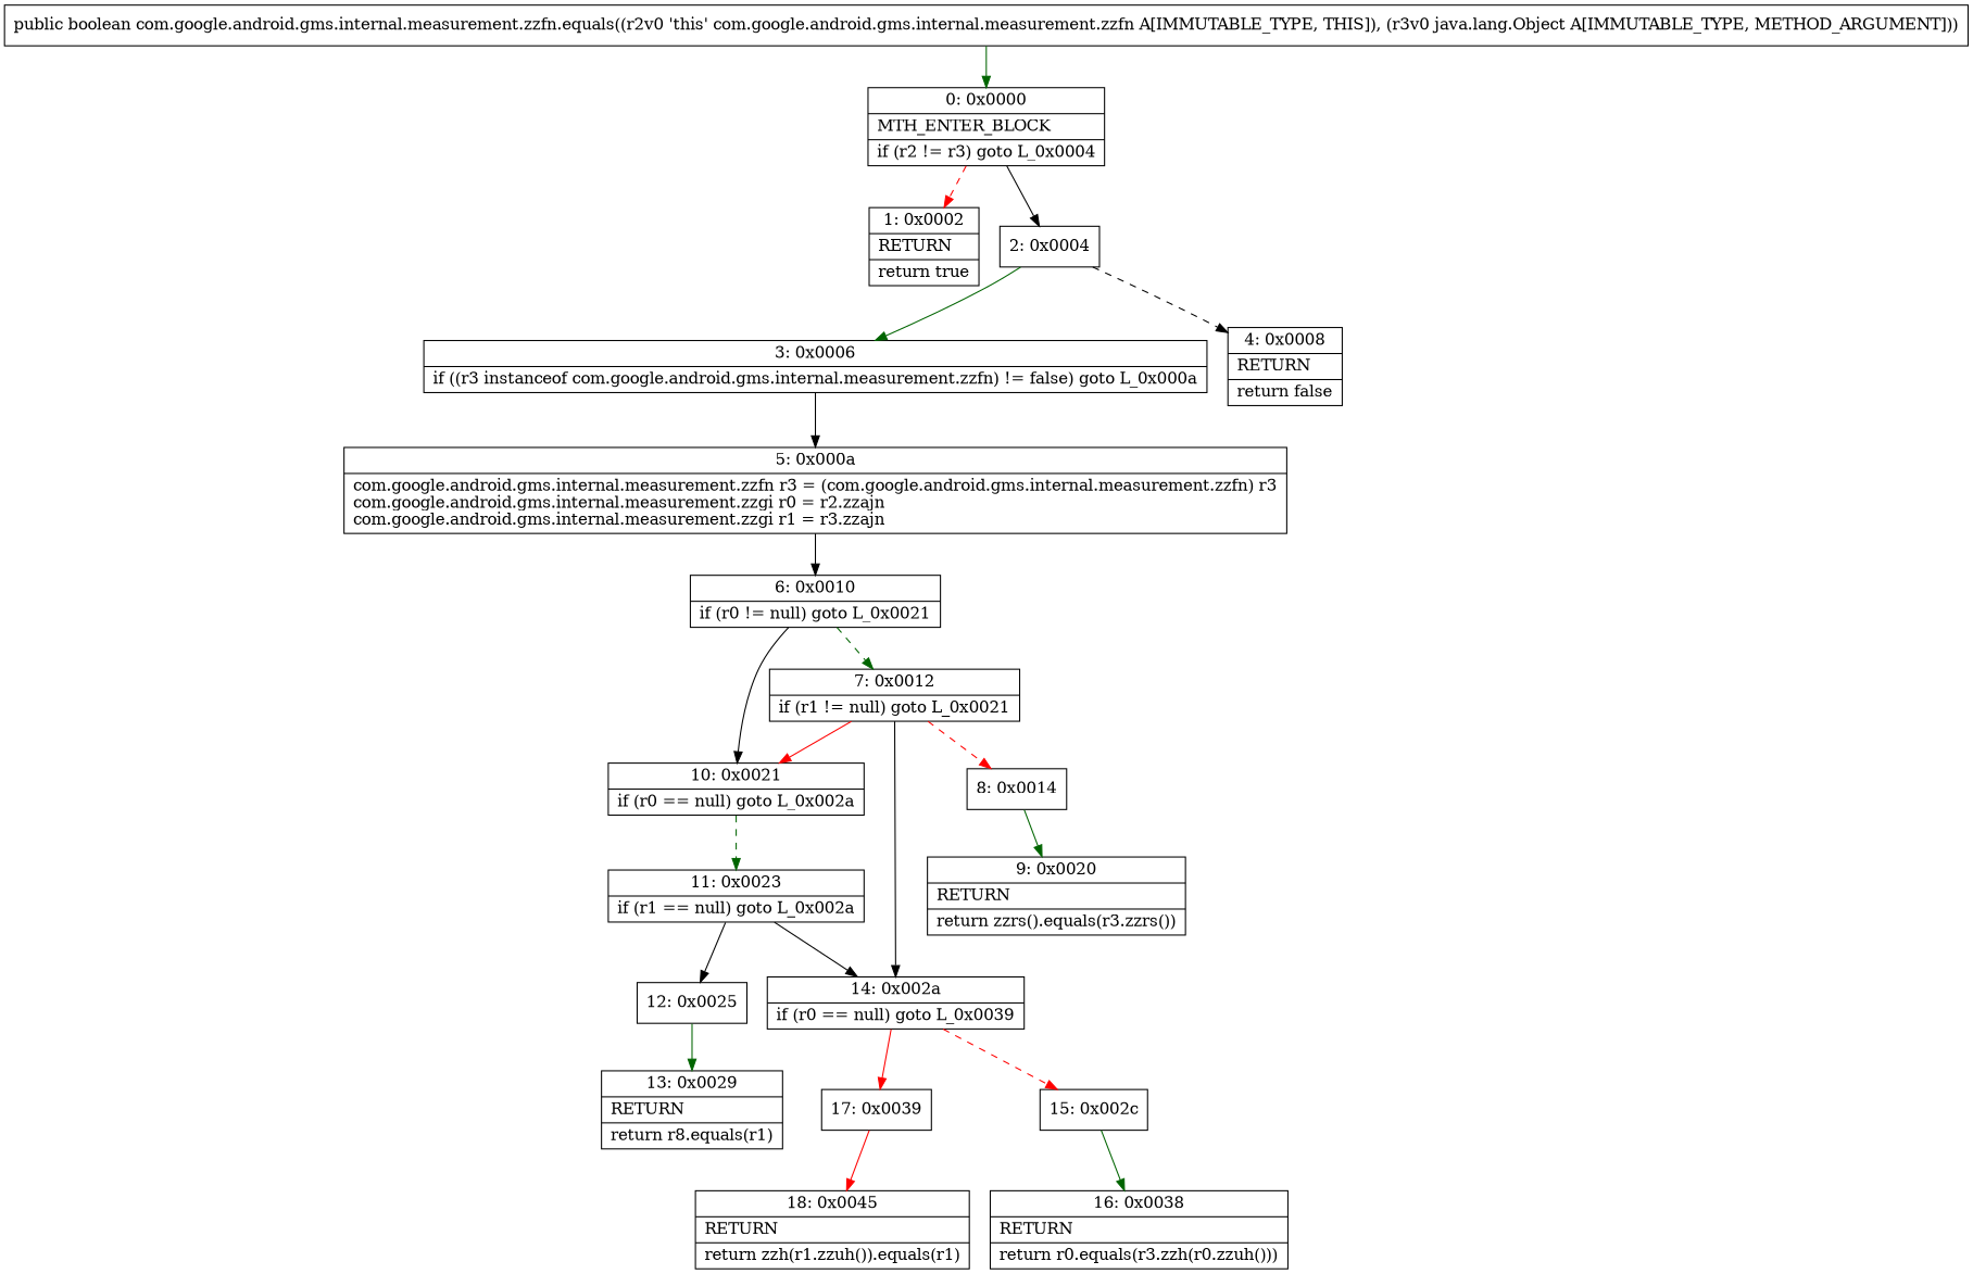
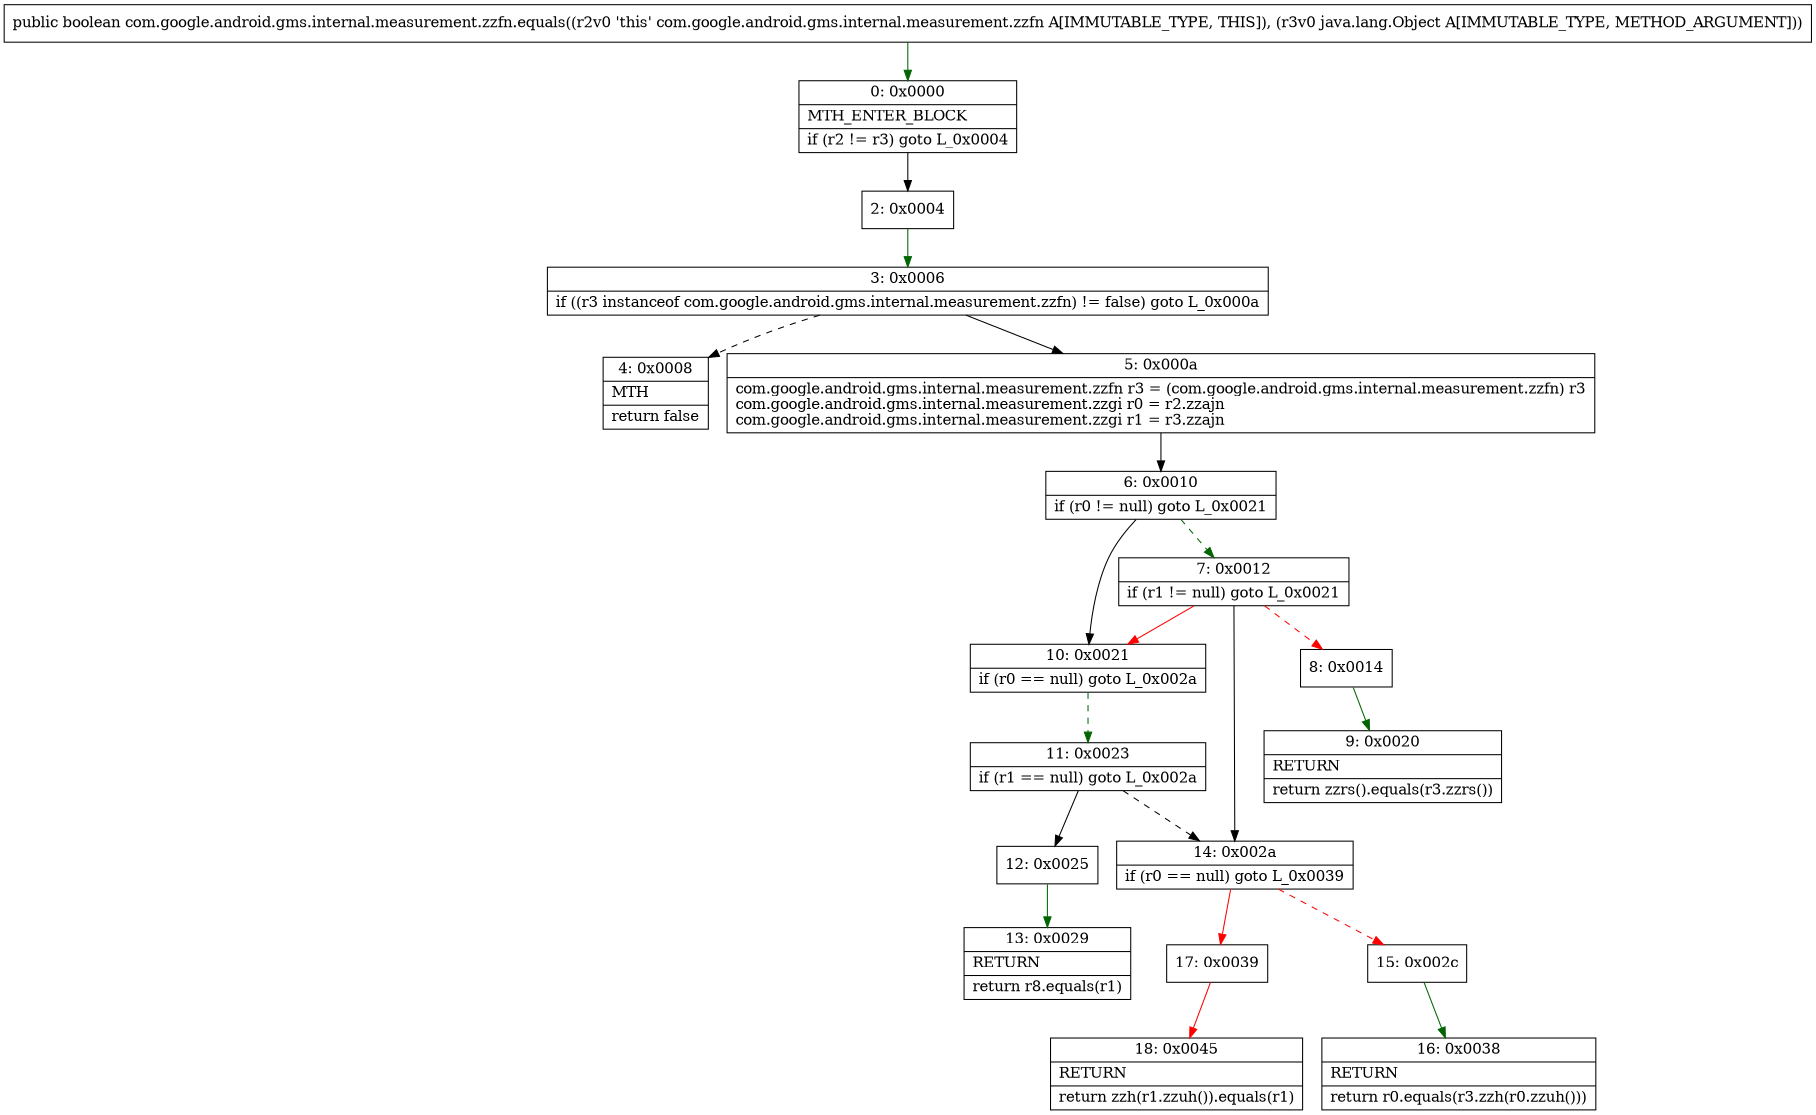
  digraph {
    node [shape=record]
    edge [color=black]
    n1 [label="{0\:\ 0x0000|MTH_ENTER_BLOCK\l|if (r2 != r3) goto L_0x0004\l}"]
-   n2 [label="{1\:\ 0x0002|RETURN\l|return true\l}"]
    n3 [label="{2\:\ 0x0004}"]
    n4 [label="{3\:\ 0x0006|if ((r3 instanceof com.google.android.gms.internal.measurement.zzfn) != false) goto L_0x000a\l}"]
-   n5 [label="{4\:\ 0x0008|RETURN\l|return false\l}"]
+   n5 [label="{4\:\ 0x0008|MTH\l|return false\l}"]
    n6 [label="{5\:\ 0x000a|com.google.android.gms.internal.measurement.zzfn r3 = (com.google.android.gms.internal.measurement.zzfn) r3\lcom.google.android.gms.internal.measurement.zzgi r0 = r2.zzajn\lcom.google.android.gms.internal.measurement.zzgi r1 = r3.zzajn\l}"]
    n7 [label="{6\:\ 0x0010|if (r0 != null) goto L_0x0021\l}"]
    n8 [label="{7\:\ 0x0012|if (r1 != null) goto L_0x0021\l}"]
    n9 [label="{10\:\ 0x0021|if (r0 == null) goto L_0x002a\l}"]
    n10 [label="{8\:\ 0x0014}"]
    n11 [label="{14\:\ 0x002a|if (r0 == null) goto L_0x0039\l}"]
    n12 [label="{11\:\ 0x0023|if (r1 == null) goto L_0x002a\l}"]
    n13 [label="{9\:\ 0x0020|RETURN\l|return zzrs().equals(r3.zzrs())\l}"]
    n14 [label="{12\:\ 0x0025}"]
    n15 [label="{15\:\ 0x002c}"]
    n16 [label="{17\:\ 0x0039}"]
    n17 [label="{13\:\ 0x0029|RETURN\l|return r8.equals(r1)\l}"]
    n18 [label="{16\:\ 0x0038|RETURN\l|return r0.equals(r3.zzh(r0.zzuh()))\l}"]
    n19 [label="{18\:\ 0x0045|RETURN\l|return zzh(r1.zzuh()).equals(r1)\l}"]
    n20 [label="{public boolean com.google.android.gms.internal.measurement.zzfn.equals((r2v0 'this' com.google.android.gms.internal.measurement.zzfn A[IMMUTABLE_TYPE, THIS]), (r3v0 java.lang.Object A[IMMUTABLE_TYPE, METHOD_ARGUMENT])) }"]
-   n1 -> n2 [color=red style=dashed]
    n1 -> n3
    n3 -> n4 [color=darkgreen]
-   n3 -> n5 [style=dashed]
+   n4 -> n5 [style=dashed]
    n4 -> n6
    n6 -> n7
    n7 -> n8 [color=darkgreen style=dashed]
    n7 -> n9
    n8 -> n9 [color=red]
    n8 -> n10 [color=red style=dashed]
    n8 -> n11
    n9 -> n12 [color=darkgreen style=dashed]
    n10 -> n13 [color=darkgreen]
    n11 -> n15 [color=red style=dashed]
    n11 -> n16 [color=red]
-   n12 -> n11
+   n12 -> n11 [style=dashed]
    n12 -> n14 [style=solid]
    n14 -> n17 [color=darkgreen]
    n15 -> n18 [color=darkgreen]
    n16 -> n19 [color=red]
    n20 -> n1 [color=darkgreen]
  }
